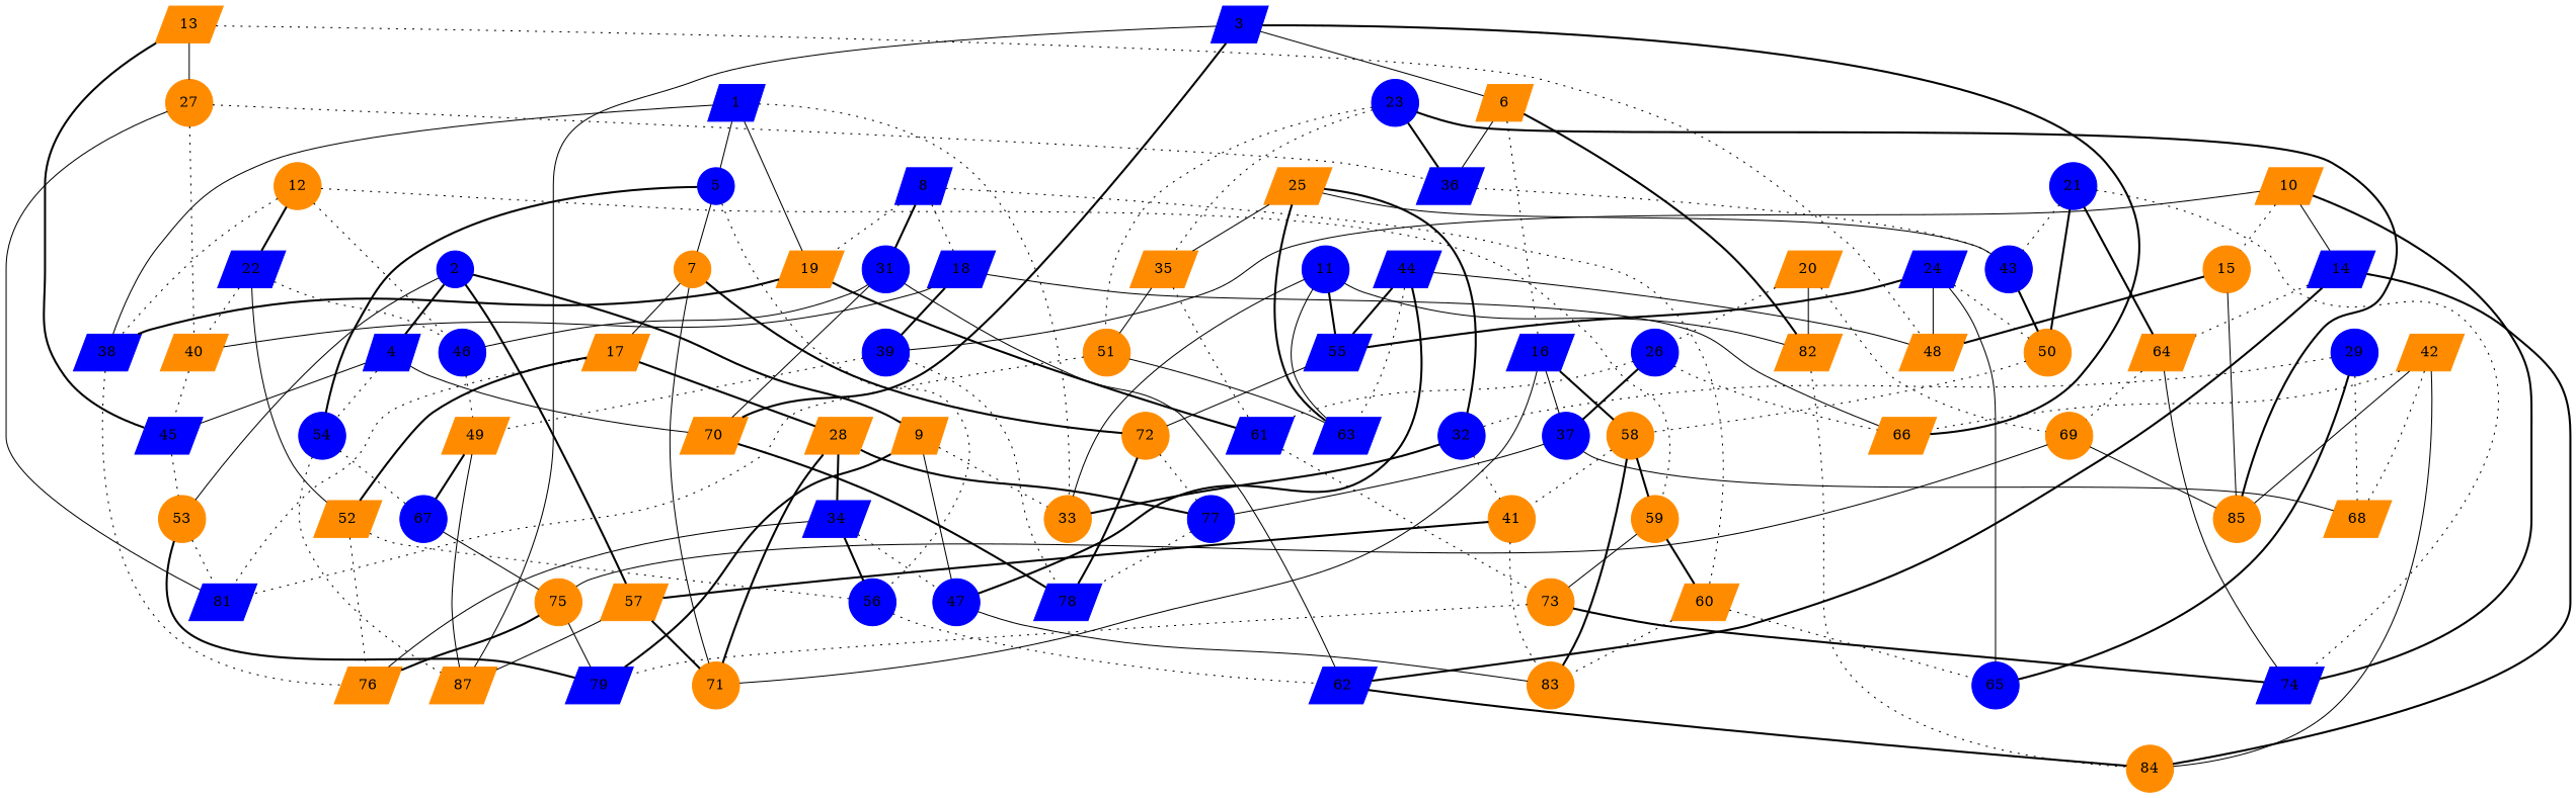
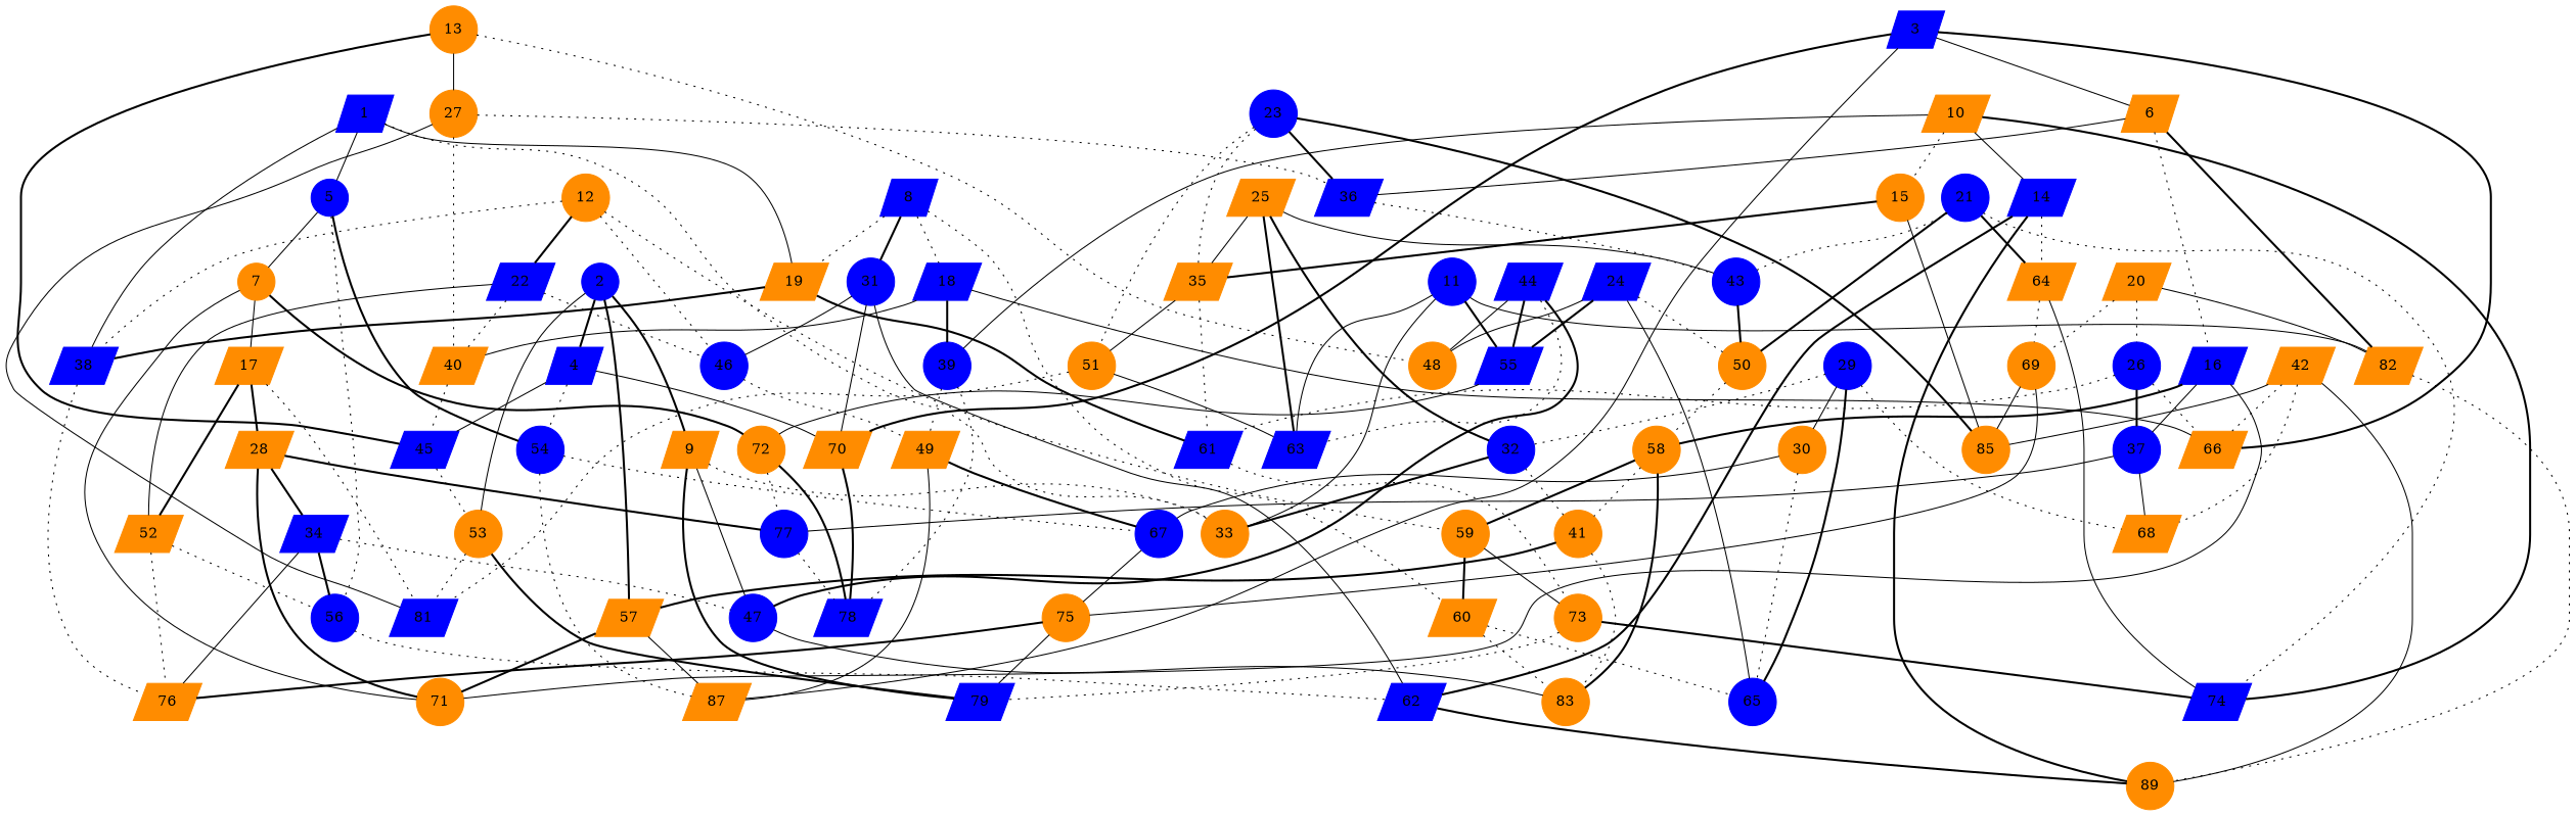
  graph {
    node [color=darkorange shape=parallelogram style=filled]
    edge [style=dotted]
    1 [color=blue]
    5 [color=blue shape=circle]
    19
    33 [shape=circle]
    38 [color=blue]
    54 [color=blue shape=circle]
    7 [shape=circle]
    56 [color=blue shape=circle]
    61 [color=blue]
    76
    2 [color=blue shape=circle]
    4 [color=blue]
    9
    53 [shape=circle]
    57
    70
    45 [color=blue]
    47 [color=blue shape=circle]
    79 [color=blue]
    81 [color=blue]
    n21 [label=87]
    71 [shape=circle]
    3 [color=blue]
    6
    66
    16 [color=blue]
    36 [color=blue]
    82
    78 [color=blue]
    67 [color=blue shape=circle]
    17
    72 [shape=circle]
    62 [color=blue]
    37 [color=blue shape=circle]
    58 [shape=circle]
    43 [color=blue shape=circle]
-   84 [shape=circle]
+   84 [shape=circle label=89]
    28
    52
    77 [color=blue shape=circle]
    8 [color=blue]
    18 [color=blue]
    31 [color=blue shape=circle]
    60
    39 [color=blue shape=circle]
    40
    46 [color=blue shape=circle]
    65 [color=blue shape=circle]
    83 [shape=circle]
    14 [color=blue]
    10
    15 [shape=circle]
    74 [color=blue]
    64
-   48
+   48 [shape=circle]
    85 [shape=circle]
    49
    11 [color=blue shape=circle]
    55 [color=blue]
    63 [color=blue]
    12 [shape=circle]
    22 [color=blue]
    59 [shape=circle]
    73 [shape=circle]
-   13
+   13 [shape=circle]
    27 [shape=circle]
    20
    26 [color=blue shape=circle]
    69 [shape=circle]
    41 [shape=circle]
    68
    34 [color=blue]
    75 [shape=circle]
    21 [color=blue shape=circle]
    50 [shape=circle]
    23 [color=blue shape=circle]
    35
    51 [shape=circle]
    24 [color=blue]
    25
    32 [color=blue shape=circle]
    29 [color=blue shape=circle]
+   30 [shape=circle]
    42
    44 [color=blue]
    1 -- 5 [style=solid]
    1 -- 19 [style=solid]
    1 -- 33
    1 -- 38 [style=solid]
    5 -- 54 [style=bold]
    5 -- 7 [style=solid]
    5 -- 56
    19 -- 38 [style=bold]
    19 -- 61 [style=bold]
    38 -- 76
    54 -- n21
    54 -- 67
    7 -- 71 [style=solid]
    7 -- 17 [style=solid]
    7 -- 72 [style=bold]
    56 -- 62
    61 -- 73
    2 -- 4 [style=bold]
    2 -- 9 [style=bold]
    2 -- 53 [style=solid]
    2 -- 57 [style=bold]
    4 -- 54
    4 -- 70 [style=solid]
    4 -- 45 [style=solid]
    9 -- 33
    9 -- 47 [style=solid]
    9 -- 79 [style=bold]
    53 -- 79 [style=bold]
    53 -- 81
    57 -- n21 [style=solid]
    57 -- 71 [style=bold]
    70 -- 78 [style=bold]
    45 -- 53
    47 -- 83 [style=solid]
    3 -- 70 [style=bold]
    3 -- n21 [style=solid]
    3 -- 6 [style=solid]
    3 -- 66 [style=bold]
    6 -- 16
    6 -- 36 [style=solid]
    6 -- 82 [style=bold]
    16 -- 71 [style=solid]
    16 -- 37 [style=solid]
    16 -- 58 [style=bold]
    36 -- 43
    82 -- 84
    67 -- 75 [style=solid]
    17 -- 81
    17 -- 28 [style=bold]
    17 -- 52 [style=bold]
    72 -- 78 [style=bold]
    72 -- 77
    62 -- 84 [style=bold]
    37 -- 77 [style=solid]
    37 -- 68 [style=solid]
    58 -- 83 [style=bold]
    58 -- 59 [style=bold]
    58 -- 41
    43 -- 50 [style=bold]
    28 -- 71 [style=bold]
    28 -- 77 [style=bold]
    28 -- 34 [style=bold]
    52 -- 56
    52 -- 76
    77 -- 78
    8 -- 19
    8 -- 18
    8 -- 31 [style=bold]
    8 -- 60
    18 -- 66 [style=solid]
    18 -- 39 [style=bold]
    18 -- 40 [style=solid]
    31 -- 70 [style=solid]
    31 -- 62 [style=solid]
    31 -- 46 [style=solid]
    60 -- 65
    60 -- 83
    39 -- 78
    39 -- 49
    40 -- 45
    46 -- 49
    14 -- 62 [style=bold]
    14 -- 84 [style=bold]
    14 -- 64
    10 -- 39 [style=solid]
    10 -- 14 [style=solid]
    10 -- 15
    10 -- 74 [style=bold]
-   15 -- 48 [style=bold]
+   15 -- 35 [style=bold]
    15 -- 85 [style=solid]
    64 -- 74 [style=solid]
    64 -- 69
    49 -- n21 [style=solid]
    49 -- 67 [style=bold]
    11 -- 33 [style=solid]
    11 -- 82 [style=solid]
    11 -- 55 [style=bold]
    11 -- 63 [style=solid]
    55 -- 72 [style=solid]
    12 -- 38
    12 -- 46
    12 -- 22 [style=bold]
    12 -- 59
    22 -- 52 [style=solid]
    22 -- 40
    22 -- 46
    59 -- 60 [style=bold]
    59 -- 73 [style=solid]
    73 -- 79
    73 -- 74 [style=bold]
    13 -- 45 [style=bold]
    13 -- 48
    13 -- 27 [style=solid]
    27 -- 81 [style=solid]
    27 -- 36
    27 -- 40
    20 -- 82 [style=solid]
    20 -- 26
    20 -- 69
    26 -- 61
    26 -- 66
    26 -- 37 [style=bold]
    69 -- 85 [style=solid]
    69 -- 75 [style=solid]
    41 -- 57 [style=bold]
    41 -- 83
    34 -- 56 [style=bold]
    34 -- 76 [style=solid]
    34 -- 47
    75 -- 76 [style=bold]
    75 -- 79 [style=solid]
    21 -- 43
    21 -- 74
    21 -- 64 [style=bold]
    21 -- 50 [style=bold]
    50 -- 58
    23 -- 36 [style=bold]
    23 -- 85 [style=bold]
    23 -- 35
    23 -- 51
    35 -- 61
    35 -- 51 [style=solid]
    51 -- 81
    51 -- 63 [style=solid]
    24 -- 65 [style=solid]
    24 -- 48 [style=solid]
    24 -- 55 [style=bold]
    24 -- 50
    25 -- 43 [style=solid]
    25 -- 63 [style=bold]
    25 -- 35 [style=solid]
    25 -- 32 [style=bold]
    32 -- 33 [style=bold]
    32 -- 41
    29 -- 65 [style=bold]
    29 -- 68
    29 -- 32
+   29 -- 30 [style=solid]
+   30 -- 67 [style=solid]
+   30 -- 65
    42 -- 66
    42 -- 84 [style=solid]
    42 -- 85 [style=solid]
    42 -- 68
    44 -- 47 [style=bold]
    44 -- 48 [style=solid]
    44 -- 55 [style=bold]
    44 -- 63
  }
